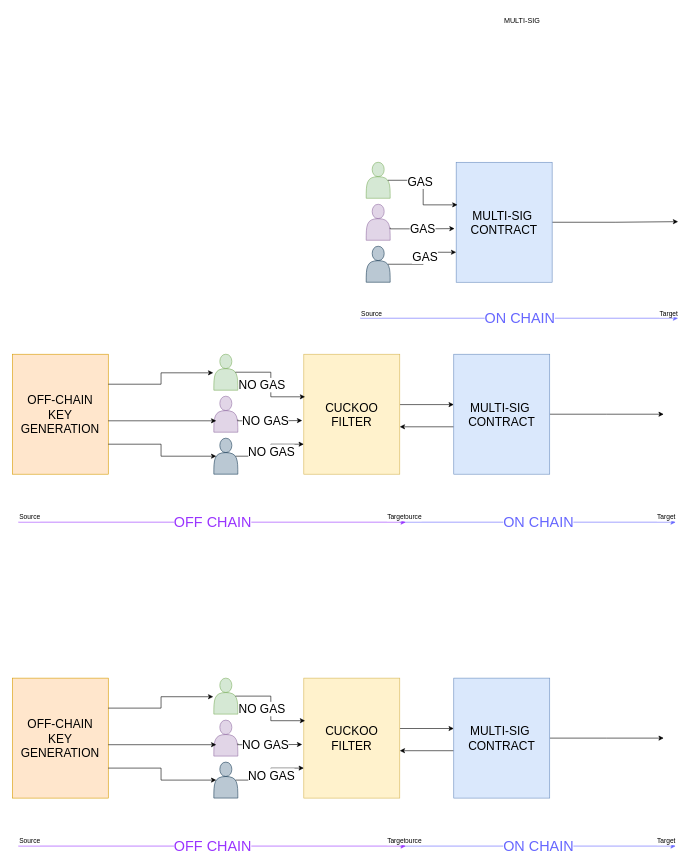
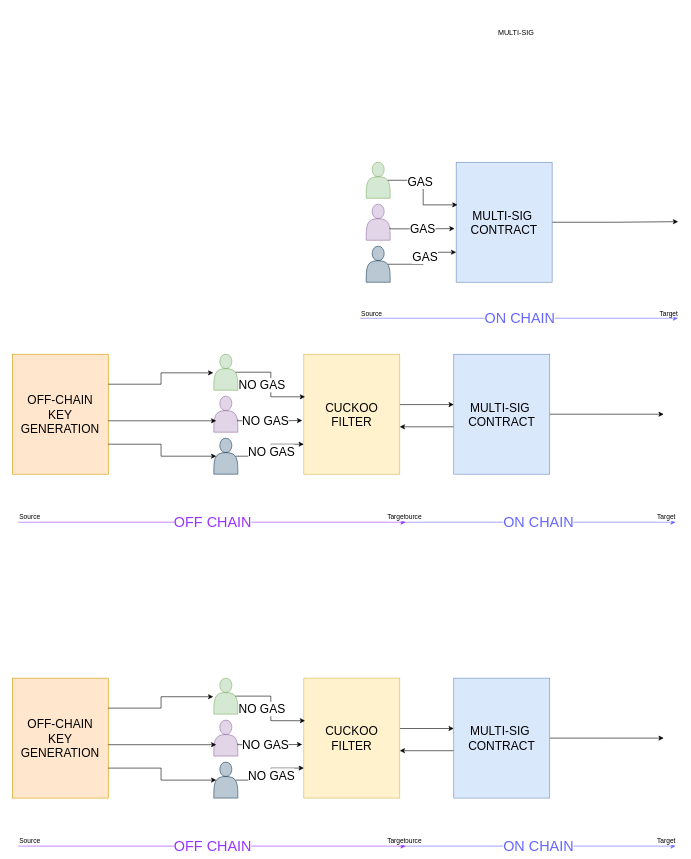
  <mxCell id="0" />
  <mxCell id="1" parent="0" />
  <mxCell id="2" value="" style="edgeStyle=orthogonalEdgeStyle;rounded=0;orthogonalLoop=1;jettySize=auto;html=1;" parent="1" edge="1"><mxGeometry relative="1" as="geometry"><mxPoint x="666" y="674" as="sourcePoint" /><mxPoint x="756" y="674" as="targetPoint" /></mxGeometry></mxCell>
  <mxCell id="3" value="&lt;font style=&quot;font-size: 20px;&quot;&gt;CUCKOO FILTER&lt;/font&gt;" style="rounded=0;whiteSpace=wrap;html=1;fillColor=#fff2cc;strokeColor=#d6b656;" parent="1" vertex="1"><mxGeometry x="506" y="590" width="160" height="200" as="geometry" /></mxCell>
  <mxCell id="4" value="" style="shape=actor;whiteSpace=wrap;html=1;fillColor=#d5e8d4;strokeColor=#82b366;" parent="1" vertex="1"><mxGeometry x="356" y="590" width="40" height="60" as="geometry" /></mxCell>
  <mxCell id="5" value="" style="shape=actor;whiteSpace=wrap;html=1;fillColor=#e1d5e7;strokeColor=#9673a6;" parent="1" vertex="1"><mxGeometry x="356" y="660" width="40" height="60" as="geometry" /></mxCell>
  <mxCell id="6" style="edgeStyle=orthogonalEdgeStyle;rounded=0;orthogonalLoop=1;jettySize=auto;html=1;exitX=0.9;exitY=0.5;exitDx=0;exitDy=0;exitPerimeter=0;entryX=0;entryY=0.75;entryDx=0;entryDy=0;" parent="1" source="8" target="3" edge="1"><mxGeometry relative="1" as="geometry" /></mxCell>
  <mxCell id="7" value="&lt;font style=&quot;font-size: 20px;&quot;&gt;NO GAS&lt;/font&gt;" style="edgeLabel;html=1;align=center;verticalAlign=middle;resizable=0;points=[];" parent="6" vertex="1" connectable="0"><mxGeometry x="0.015" relative="1" as="geometry"><mxPoint as="offset" /></mxGeometry></mxCell>
  <mxCell id="8" value="" style="shape=actor;whiteSpace=wrap;html=1;fillColor=#bac8d3;strokeColor=#23445d;" parent="1" vertex="1"><mxGeometry x="356" y="730" width="40" height="60" as="geometry" /></mxCell>
  <mxCell id="9" style="edgeStyle=orthogonalEdgeStyle;rounded=0;orthogonalLoop=1;jettySize=auto;html=1;exitX=0.9;exitY=0.5;exitDx=0;exitDy=0;exitPerimeter=0;entryX=0.013;entryY=0.355;entryDx=0;entryDy=0;entryPerimeter=0;" parent="1" source="4" target="3" edge="1"><mxGeometry relative="1" as="geometry" /></mxCell>
  <mxCell id="10" value="&lt;font style=&quot;font-size: 20px;&quot;&gt;NO GAS&lt;/font&gt;" style="edgeLabel;html=1;align=center;verticalAlign=middle;resizable=0;points=[];" parent="9" vertex="1" connectable="0"><mxGeometry x="-0.443" y="-1" relative="1" as="geometry"><mxPoint x="-1" y="19" as="offset" /></mxGeometry></mxCell>
  <mxCell id="11" style="edgeStyle=orthogonalEdgeStyle;rounded=0;orthogonalLoop=1;jettySize=auto;html=1;exitX=1;exitY=0.75;exitDx=0;exitDy=0;entryX=-0.017;entryY=0.583;entryDx=0;entryDy=0;entryPerimeter=0;" parent="1" edge="1"><mxGeometry relative="1" as="geometry"><mxPoint x="396" y="699" as="sourcePoint" /><mxPoint x="503.28" y="700.6" as="targetPoint" /><Array as="points"><mxPoint x="396" y="701" /><mxPoint x="451" y="701" /></Array></mxGeometry></mxCell>
  <mxCell id="12" value="&lt;font style=&quot;font-size: 20px;&quot;&gt;NO GAS&lt;/font&gt;" style="edgeLabel;html=1;align=center;verticalAlign=middle;resizable=0;points=[];" parent="11" vertex="1" connectable="0"><mxGeometry x="-0.14" y="2" relative="1" as="geometry"><mxPoint as="offset" /></mxGeometry></mxCell>
  <mxCell id="13" style="edgeStyle=orthogonalEdgeStyle;rounded=0;orthogonalLoop=1;jettySize=auto;html=1;exitX=1;exitY=0.5;exitDx=0;exitDy=0;" parent="1" source="15" edge="1"><mxGeometry relative="1" as="geometry"><mxPoint x="1106" y="690" as="targetPoint" /></mxGeometry></mxCell>
  <mxCell id="14" style="edgeStyle=orthogonalEdgeStyle;rounded=0;orthogonalLoop=1;jettySize=auto;html=1;exitX=0;exitY=0.75;exitDx=0;exitDy=0;entryX=1;entryY=0.75;entryDx=0;entryDy=0;" parent="1" edge="1"><mxGeometry relative="1" as="geometry"><mxPoint x="756" y="711" as="sourcePoint" /><mxPoint x="666" y="711" as="targetPoint" /></mxGeometry></mxCell>
  <mxCell id="15" value="&lt;font style=&quot;font-size: 20px;&quot;&gt;MULTI-SIG&amp;nbsp;&lt;br&gt;CONTRACT&lt;/font&gt;" style="rounded=0;whiteSpace=wrap;html=1;fillColor=#dae8fc;strokeColor=#6c8ebf;" parent="1" vertex="1"><mxGeometry x="756" y="590" width="160" height="200" as="geometry" /></mxCell>
  <mxCell id="16" value="" style="endArrow=classic;html=1;rounded=0;strokeColor=#6666FF;" parent="1" edge="1"><mxGeometry relative="1" as="geometry"><mxPoint x="666" y="870" as="sourcePoint" /><mxPoint x="1126" y="870" as="targetPoint" /></mxGeometry></mxCell>
  <mxCell id="17" value="&lt;font color=&quot;#6666ff&quot; style=&quot;font-size: 24px;&quot;&gt;ON CHAIN&lt;/font&gt;" style="edgeLabel;resizable=0;html=1;align=center;verticalAlign=middle;" parent="16" connectable="0" vertex="1"><mxGeometry relative="1" as="geometry" /></mxCell>
  <mxCell id="18" value="Source" style="edgeLabel;resizable=0;html=1;align=left;verticalAlign=bottom;" parent="16" connectable="0" vertex="1"><mxGeometry x="-1" relative="1" as="geometry" /></mxCell>
  <mxCell id="19" value="Target" style="edgeLabel;resizable=0;html=1;align=right;verticalAlign=bottom;" parent="16" connectable="0" vertex="1"><mxGeometry x="1" relative="1" as="geometry" /></mxCell>
  <mxCell id="20" style="edgeStyle=orthogonalEdgeStyle;rounded=0;orthogonalLoop=1;jettySize=auto;html=1;exitX=1;exitY=0.5;exitDx=0;exitDy=0;" parent="1" source="21" edge="1"><mxGeometry relative="1" as="geometry"><mxPoint x="1130" y="369" as="targetPoint" /></mxGeometry></mxCell>
  <mxCell id="21" value="&lt;font style=&quot;font-size: 20px;&quot;&gt;MULTI-SIG&amp;nbsp;&lt;br style=&quot;border-color: var(--border-color);&quot;&gt;CONTRACT&lt;/font&gt;" style="rounded=0;whiteSpace=wrap;html=1;fillColor=#dae8fc;strokeColor=#6c8ebf;" parent="1" vertex="1"><mxGeometry x="760" y="270" width="160" height="200" as="geometry" /></mxCell>
  <mxCell id="22" value="" style="shape=actor;whiteSpace=wrap;html=1;fillColor=#d5e8d4;strokeColor=#82b366;" parent="1" vertex="1"><mxGeometry x="610" y="270" width="40" height="60" as="geometry" /></mxCell>
  <mxCell id="23" value="" style="shape=actor;whiteSpace=wrap;html=1;fillColor=#e1d5e7;strokeColor=#9673a6;" parent="1" vertex="1"><mxGeometry x="610" y="340" width="40" height="60" as="geometry" /></mxCell>
  <mxCell id="24" style="edgeStyle=orthogonalEdgeStyle;rounded=0;orthogonalLoop=1;jettySize=auto;html=1;exitX=0.9;exitY=0.5;exitDx=0;exitDy=0;exitPerimeter=0;entryX=0;entryY=0.75;entryDx=0;entryDy=0;" parent="1" source="26" target="21" edge="1"><mxGeometry relative="1" as="geometry" /></mxCell>
  <mxCell id="25" value="&lt;font style=&quot;font-size: 20px;&quot;&gt;GAS&lt;/font&gt;" style="edgeLabel;html=1;align=center;verticalAlign=middle;resizable=0;points=[];" parent="24" vertex="1" connectable="0"><mxGeometry x="0.1" y="-2" relative="1" as="geometry"><mxPoint y="1" as="offset" /></mxGeometry></mxCell>
  <mxCell id="26" value="" style="shape=actor;whiteSpace=wrap;html=1;fillColor=#bac8d3;strokeColor=#23445d;" parent="1" vertex="1"><mxGeometry x="610" y="410" width="40" height="60" as="geometry" /></mxCell>
  <mxCell id="27" style="edgeStyle=orthogonalEdgeStyle;rounded=0;orthogonalLoop=1;jettySize=auto;html=1;exitX=0.9;exitY=0.5;exitDx=0;exitDy=0;exitPerimeter=0;entryX=0.013;entryY=0.355;entryDx=0;entryDy=0;entryPerimeter=0;" parent="1" source="22" target="21" edge="1"><mxGeometry relative="1" as="geometry" /></mxCell>
  <mxCell id="28" value="&lt;font style=&quot;font-size: 20px;&quot;&gt;GAS&lt;/font&gt;" style="edgeLabel;html=1;align=center;verticalAlign=middle;resizable=0;points=[];" parent="27" vertex="1" connectable="0"><mxGeometry x="-0.316" y="-1" relative="1" as="geometry"><mxPoint x="-1" as="offset" /></mxGeometry></mxCell>
  <mxCell id="29" style="edgeStyle=orthogonalEdgeStyle;rounded=0;orthogonalLoop=1;jettySize=auto;html=1;exitX=1;exitY=0.75;exitDx=0;exitDy=0;entryX=-0.017;entryY=0.583;entryDx=0;entryDy=0;entryPerimeter=0;" parent="1" edge="1"><mxGeometry relative="1" as="geometry"><mxPoint x="650" y="379" as="sourcePoint" /><mxPoint x="757.28" y="380.6" as="targetPoint" /><Array as="points"><mxPoint x="650" y="381" /><mxPoint x="705" y="381" /></Array></mxGeometry></mxCell>
  <mxCell id="30" value="&lt;font style=&quot;font-size: 20px;&quot;&gt;GAS&lt;/font&gt;" style="edgeLabel;html=1;align=center;verticalAlign=middle;resizable=0;points=[];" parent="29" vertex="1" connectable="0"><mxGeometry x="-0.001" y="1" relative="1" as="geometry"><mxPoint as="offset" /></mxGeometry></mxCell>
  <mxCell id="31" value="" style="endArrow=classic;html=1;rounded=0;strokeColor=#9933FF;" parent="1" edge="1"><mxGeometry relative="1" as="geometry"><mxPoint x="30" y="870" as="sourcePoint" /><mxPoint x="676" y="870" as="targetPoint" /></mxGeometry></mxCell>
  <mxCell id="32" value="&lt;font color=&quot;#9933ff&quot; style=&quot;font-size: 24px;&quot;&gt;OFF CHAIN&lt;/font&gt;" style="edgeLabel;resizable=0;html=1;align=center;verticalAlign=middle;" parent="31" connectable="0" vertex="1"><mxGeometry relative="1" as="geometry" /></mxCell>
  <mxCell id="33" value="Source" style="edgeLabel;resizable=0;html=1;align=left;verticalAlign=bottom;" parent="31" connectable="0" vertex="1"><mxGeometry x="-1" relative="1" as="geometry" /></mxCell>
  <mxCell id="34" value="Target" style="edgeLabel;resizable=0;html=1;align=right;verticalAlign=bottom;" parent="31" connectable="0" vertex="1"><mxGeometry x="1" relative="1" as="geometry" /></mxCell>
  <mxCell id="35" value="" style="endArrow=classic;html=1;rounded=0;strokeColor=#6666FF;" parent="1" edge="1"><mxGeometry relative="1" as="geometry"><mxPoint y="530" as="sourcePoint" x="600" /><mxPoint x="1130" y="530" as="targetPoint" /></mxGeometry></mxCell>
  <mxCell id="36" value="&lt;font color=&quot;#6666ff&quot; style=&quot;font-size: 24px;&quot;&gt;ON CHAIN&lt;/font&gt;" style="edgeLabel;resizable=0;html=1;align=center;verticalAlign=middle;" parent="35" connectable="0" vertex="1"><mxGeometry relative="1" as="geometry" /></mxCell>
  <mxCell id="37" value="Source" style="edgeLabel;resizable=0;html=1;align=left;verticalAlign=bottom;" parent="35" connectable="0" vertex="1"><mxGeometry x="-1" relative="1" as="geometry" /></mxCell>
  <mxCell id="38" value="Target" style="edgeLabel;resizable=0;html=1;align=right;verticalAlign=bottom;" parent="35" connectable="0" vertex="1"><mxGeometry x="1" relative="1" as="geometry" /></mxCell>
- <mxCell id="39" value="MULTI-SIG" style="text;html=1;strokeColor=none;fillColor=none;align=center;verticalAlign=middle;whiteSpace=wrap;rounded=0;" parent="1" vertex="1"><mxGeometry x="790" y="20" width="160" height="30" as="geometry" /></mxCell>
+ <mxCell id="39" value="MULTI-SIG" style="text;html=1;strokeColor=none;fillColor=none;align=center;verticalAlign=middle;whiteSpace=wrap;rounded=0;" parent="1" vertex="1"><mxGeometry x="780" y="40" width="160" height="30" as="geometry" /></mxCell>
  <mxCell id="40" value="&lt;font style=&quot;font-size: 20px;&quot;&gt;OFF-CHAIN&lt;br&gt;KEY&lt;br&gt;GENERATION&lt;br&gt;&lt;/font&gt;" style="rounded=0;whiteSpace=wrap;html=1;fillColor=#ffe6cc;strokeColor=#d79b00;" parent="1" vertex="1"><mxGeometry x="20" y="590" width="160" height="200" as="geometry" /></mxCell>
  <mxCell id="41" style="edgeStyle=orthogonalEdgeStyle;rounded=0;orthogonalLoop=1;jettySize=auto;html=1;exitX=1;exitY=0.25;exitDx=0;exitDy=0;entryX=-0.025;entryY=0.517;entryDx=0;entryDy=0;entryPerimeter=0;" parent="1" source="40" target="4" edge="1"><mxGeometry relative="1" as="geometry" /></mxCell>
  <mxCell id="42" style="edgeStyle=orthogonalEdgeStyle;rounded=0;orthogonalLoop=1;jettySize=auto;html=1;exitX=1;exitY=0.5;exitDx=0;exitDy=0;entryX=0.1;entryY=0.5;entryDx=0;entryDy=0;entryPerimeter=0;" parent="1" edge="1"><mxGeometry relative="1" as="geometry"><mxPoint x="180" y="701" as="sourcePoint" /><mxPoint x="360" y="701" as="targetPoint" /></mxGeometry></mxCell>
  <mxCell id="43" style="edgeStyle=orthogonalEdgeStyle;rounded=0;orthogonalLoop=1;jettySize=auto;html=1;exitX=1;exitY=0.75;exitDx=0;exitDy=0;entryX=0.1;entryY=0.5;entryDx=0;entryDy=0;entryPerimeter=0;" parent="1" source="40" target="8" edge="1"><mxGeometry relative="1" as="geometry" /></mxCell>
  <mxCell id="44" value="" style="edgeStyle=orthogonalEdgeStyle;rounded=0;orthogonalLoop=1;jettySize=auto;html=1;" parent="1" edge="1"><mxGeometry relative="1" as="geometry"><mxPoint x="666" y="1214" as="sourcePoint" /><mxPoint x="756" y="1214" as="targetPoint" /></mxGeometry></mxCell>
  <mxCell id="45" value="&lt;font style=&quot;font-size: 20px;&quot;&gt;CUCKOO FILTER&lt;/font&gt;" style="rounded=0;whiteSpace=wrap;html=1;fillColor=#fff2cc;strokeColor=#d6b656;" parent="1" vertex="1"><mxGeometry x="506" y="1130" width="160" height="200" as="geometry" /></mxCell>
  <mxCell id="46" value="" style="shape=actor;whiteSpace=wrap;html=1;fillColor=#d5e8d4;strokeColor=#82b366;" parent="1" vertex="1"><mxGeometry x="356" y="1130" width="40" height="60" as="geometry" /></mxCell>
  <mxCell id="47" value="" style="shape=actor;whiteSpace=wrap;html=1;fillColor=#e1d5e7;strokeColor=#9673a6;" parent="1" vertex="1"><mxGeometry x="356" y="1200" width="40" height="60" as="geometry" /></mxCell>
  <mxCell id="48" style="edgeStyle=orthogonalEdgeStyle;rounded=0;orthogonalLoop=1;jettySize=auto;html=1;exitX=0.9;exitY=0.5;exitDx=0;exitDy=0;exitPerimeter=0;entryX=0;entryY=0.75;entryDx=0;entryDy=0;" parent="1" source="50" target="45" edge="1"><mxGeometry relative="1" as="geometry" /></mxCell>
  <mxCell id="49" value="&lt;font style=&quot;font-size: 20px;&quot;&gt;NO GAS&lt;/font&gt;" style="edgeLabel;html=1;align=center;verticalAlign=middle;resizable=0;points=[];" parent="48" vertex="1" connectable="0"><mxGeometry x="0.015" relative="1" as="geometry"><mxPoint as="offset" /></mxGeometry></mxCell>
  <mxCell id="50" value="" style="shape=actor;whiteSpace=wrap;html=1;fillColor=#bac8d3;strokeColor=#23445d;" parent="1" vertex="1"><mxGeometry x="356" y="1270" width="40" height="60" as="geometry" /></mxCell>
  <mxCell id="51" style="edgeStyle=orthogonalEdgeStyle;rounded=0;orthogonalLoop=1;jettySize=auto;html=1;exitX=0.9;exitY=0.5;exitDx=0;exitDy=0;exitPerimeter=0;entryX=0.013;entryY=0.355;entryDx=0;entryDy=0;entryPerimeter=0;" parent="1" source="46" target="45" edge="1"><mxGeometry relative="1" as="geometry" /></mxCell>
  <mxCell id="52" value="&lt;font style=&quot;font-size: 20px;&quot;&gt;NO GAS&lt;/font&gt;" style="edgeLabel;html=1;align=center;verticalAlign=middle;resizable=0;points=[];" parent="51" vertex="1" connectable="0"><mxGeometry x="-0.443" y="-1" relative="1" as="geometry"><mxPoint x="-1" y="19" as="offset" /></mxGeometry></mxCell>
  <mxCell id="53" style="edgeStyle=orthogonalEdgeStyle;rounded=0;orthogonalLoop=1;jettySize=auto;html=1;exitX=1;exitY=0.75;exitDx=0;exitDy=0;entryX=-0.017;entryY=0.583;entryDx=0;entryDy=0;entryPerimeter=0;" parent="1" edge="1"><mxGeometry relative="1" as="geometry"><mxPoint x="396" y="1239" as="sourcePoint" /><mxPoint x="503.28" y="1240.6" as="targetPoint" /><Array as="points"><mxPoint x="396" y="1241" /><mxPoint x="451" y="1241" /></Array></mxGeometry></mxCell>
  <mxCell id="54" value="&lt;font style=&quot;font-size: 20px;&quot;&gt;NO GAS&lt;/font&gt;" style="edgeLabel;html=1;align=center;verticalAlign=middle;resizable=0;points=[];" parent="53" vertex="1" connectable="0"><mxGeometry x="-0.14" y="2" relative="1" as="geometry"><mxPoint as="offset" /></mxGeometry></mxCell>
  <mxCell id="55" style="edgeStyle=orthogonalEdgeStyle;rounded=0;orthogonalLoop=1;jettySize=auto;html=1;exitX=1;exitY=0.5;exitDx=0;exitDy=0;" parent="1" source="57" edge="1"><mxGeometry relative="1" as="geometry"><mxPoint x="1106" y="1230" as="targetPoint" /></mxGeometry></mxCell>
  <mxCell id="56" style="edgeStyle=orthogonalEdgeStyle;rounded=0;orthogonalLoop=1;jettySize=auto;html=1;exitX=0;exitY=0.75;exitDx=0;exitDy=0;entryX=1;entryY=0.75;entryDx=0;entryDy=0;" parent="1" edge="1"><mxGeometry relative="1" as="geometry"><mxPoint x="756" y="1251" as="sourcePoint" /><mxPoint x="666" y="1251" as="targetPoint" /></mxGeometry></mxCell>
  <mxCell id="57" value="&lt;font style=&quot;font-size: 20px;&quot;&gt;MULTI-SIG&amp;nbsp;&lt;br&gt;CONTRACT&lt;/font&gt;" style="rounded=0;whiteSpace=wrap;html=1;fillColor=#dae8fc;strokeColor=#6c8ebf;" parent="1" vertex="1"><mxGeometry x="756" y="1130" width="160" height="200" as="geometry" /></mxCell>
  <mxCell id="58" value="" style="endArrow=classic;html=1;rounded=0;strokeColor=#6666FF;" parent="1" edge="1"><mxGeometry relative="1" as="geometry"><mxPoint x="666" y="1410" as="sourcePoint" /><mxPoint x="1126" y="1410" as="targetPoint" /></mxGeometry></mxCell>
  <mxCell id="59" value="&lt;font color=&quot;#6666ff&quot; style=&quot;font-size: 24px;&quot;&gt;ON CHAIN&lt;/font&gt;" style="edgeLabel;resizable=0;html=1;align=center;verticalAlign=middle;" parent="58" connectable="0" vertex="1"><mxGeometry relative="1" as="geometry" /></mxCell>
  <mxCell id="60" value="Source" style="edgeLabel;resizable=0;html=1;align=left;verticalAlign=bottom;" parent="58" connectable="0" vertex="1"><mxGeometry x="-1" relative="1" as="geometry" /></mxCell>
  <mxCell id="61" value="Target" style="edgeLabel;resizable=0;html=1;align=right;verticalAlign=bottom;" parent="58" connectable="0" vertex="1"><mxGeometry x="1" relative="1" as="geometry" /></mxCell>
  <mxCell id="62" value="" style="endArrow=classic;html=1;rounded=0;strokeColor=#9933FF;" parent="1" edge="1"><mxGeometry relative="1" as="geometry"><mxPoint x="30" y="1410" as="sourcePoint" /><mxPoint x="676" y="1410" as="targetPoint" /></mxGeometry></mxCell>
  <mxCell id="63" value="&lt;font color=&quot;#9933ff&quot; style=&quot;font-size: 24px;&quot;&gt;OFF CHAIN&lt;/font&gt;" style="edgeLabel;resizable=0;html=1;align=center;verticalAlign=middle;" parent="62" connectable="0" vertex="1"><mxGeometry relative="1" as="geometry" /></mxCell>
  <mxCell id="64" value="Source" style="edgeLabel;resizable=0;html=1;align=left;verticalAlign=bottom;" parent="62" connectable="0" vertex="1"><mxGeometry x="-1" relative="1" as="geometry" /></mxCell>
  <mxCell id="65" value="Target" style="edgeLabel;resizable=0;html=1;align=right;verticalAlign=bottom;" parent="62" connectable="0" vertex="1"><mxGeometry x="1" relative="1" as="geometry" /></mxCell>
  <mxCell id="66" value="&lt;font style=&quot;font-size: 20px;&quot;&gt;OFF-CHAIN&lt;br&gt;KEY&lt;br&gt;GENERATION&lt;br&gt;&lt;/font&gt;" style="rounded=0;whiteSpace=wrap;html=1;fillColor=#ffe6cc;strokeColor=#d79b00;" parent="1" vertex="1"><mxGeometry x="20" y="1130" width="160" height="200" as="geometry" /></mxCell>
  <mxCell id="67" style="edgeStyle=orthogonalEdgeStyle;rounded=0;orthogonalLoop=1;jettySize=auto;html=1;exitX=1;exitY=0.25;exitDx=0;exitDy=0;entryX=-0.025;entryY=0.517;entryDx=0;entryDy=0;entryPerimeter=0;" parent="1" source="66" target="46" edge="1"><mxGeometry relative="1" as="geometry" /></mxCell>
  <mxCell id="68" style="edgeStyle=orthogonalEdgeStyle;rounded=0;orthogonalLoop=1;jettySize=auto;html=1;exitX=1;exitY=0.5;exitDx=0;exitDy=0;entryX=0.1;entryY=0.5;entryDx=0;entryDy=0;entryPerimeter=0;" parent="1" edge="1"><mxGeometry relative="1" as="geometry"><mxPoint x="180" y="1241" as="sourcePoint" /><mxPoint x="360" y="1241" as="targetPoint" /></mxGeometry></mxCell>
  <mxCell id="69" style="edgeStyle=orthogonalEdgeStyle;rounded=0;orthogonalLoop=1;jettySize=auto;html=1;exitX=1;exitY=0.75;exitDx=0;exitDy=0;entryX=0.1;entryY=0.5;entryDx=0;entryDy=0;entryPerimeter=0;" parent="1" source="66" target="50" edge="1"><mxGeometry relative="1" as="geometry" /></mxCell>
